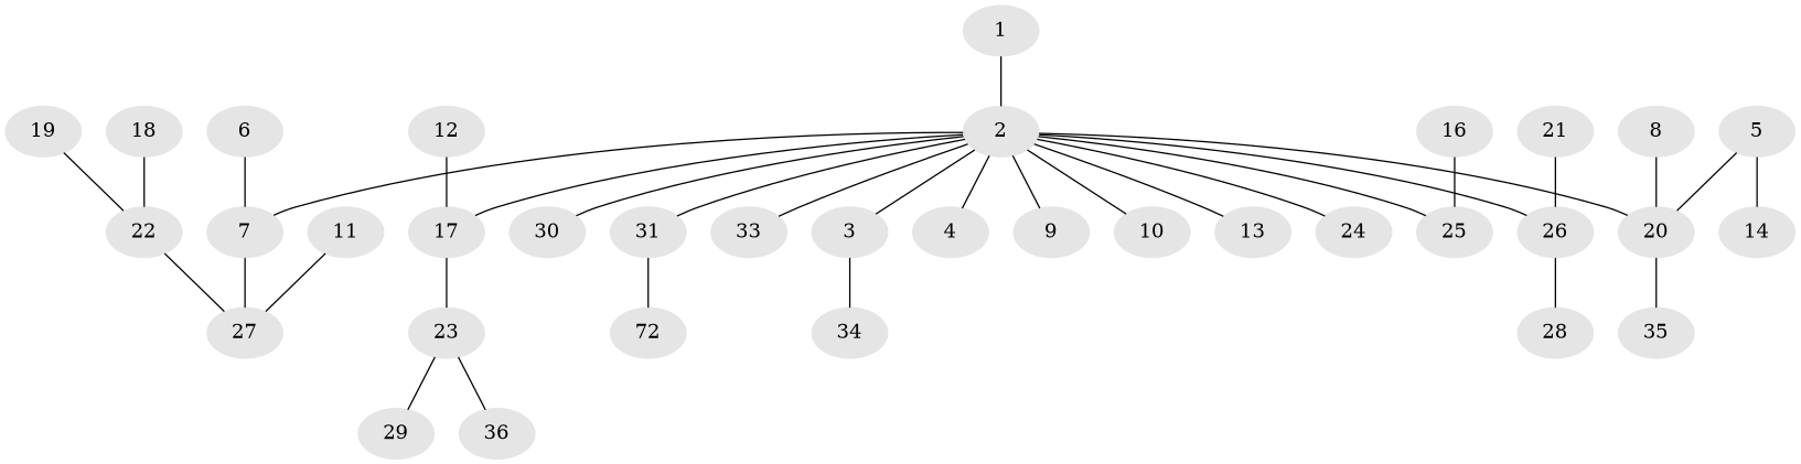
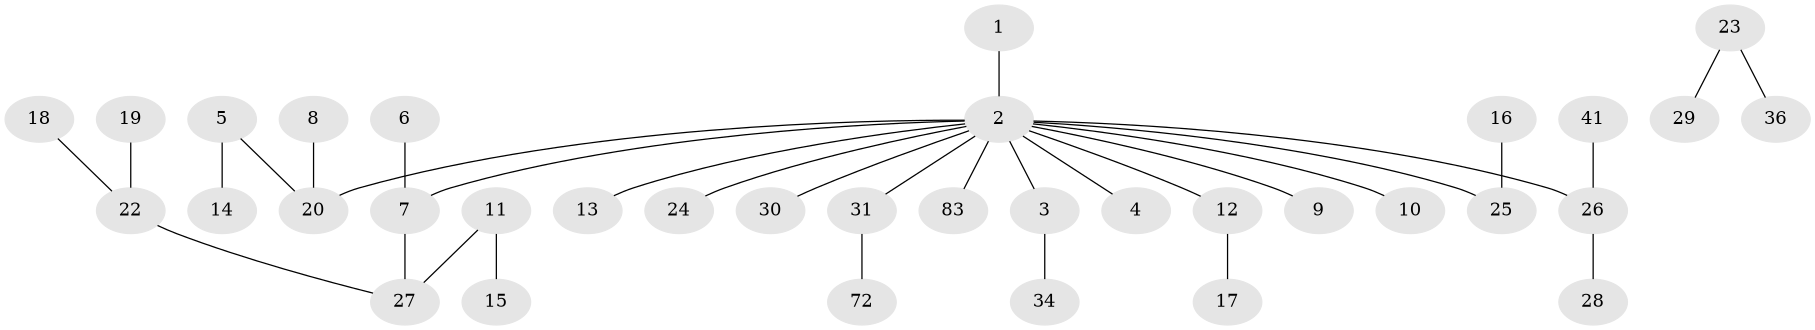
  graph {
    node [color=gray90 style=filled]
    edge [weight=1.0]
    1
    2
    3
    4
    7
    9
    10
    13
    17
    20
    24
    25
    30
    31
-   33
+   33 [label=83]
    26
    34
    27
    23
-   35
-   21
+   21 [label=41]
    n22 [label=72]
    5
    14
    6
    8
    11
+   15
    12
    16
    29
    36
    18
    22
    19
    28
    1 -- 2
    2 -- 3
    2 -- 4
    2 -- 7
    2 -- 9
    2 -- 10
    2 -- 13
-   2 -- 17
+   2 -- 12
    2 -- 20
    2 -- 24
    2 -- 25
    2 -- 30
    2 -- 31
    2 -- 33
    2 -- 26
    3 -- 34
    7 -- 27
-   17 -- 23
-   20 -- 35
    31 -- n22
    26 -- 28
    23 -- 29
    23 -- 36
    21 -- 26
    5 -- 20
    5 -- 14
    6 -- 7
    8 -- 20
    11 -- 27
+   11 -- 15
    12 -- 17
    16 -- 25
    18 -- 22
    22 -- 27
    19 -- 22
  }
